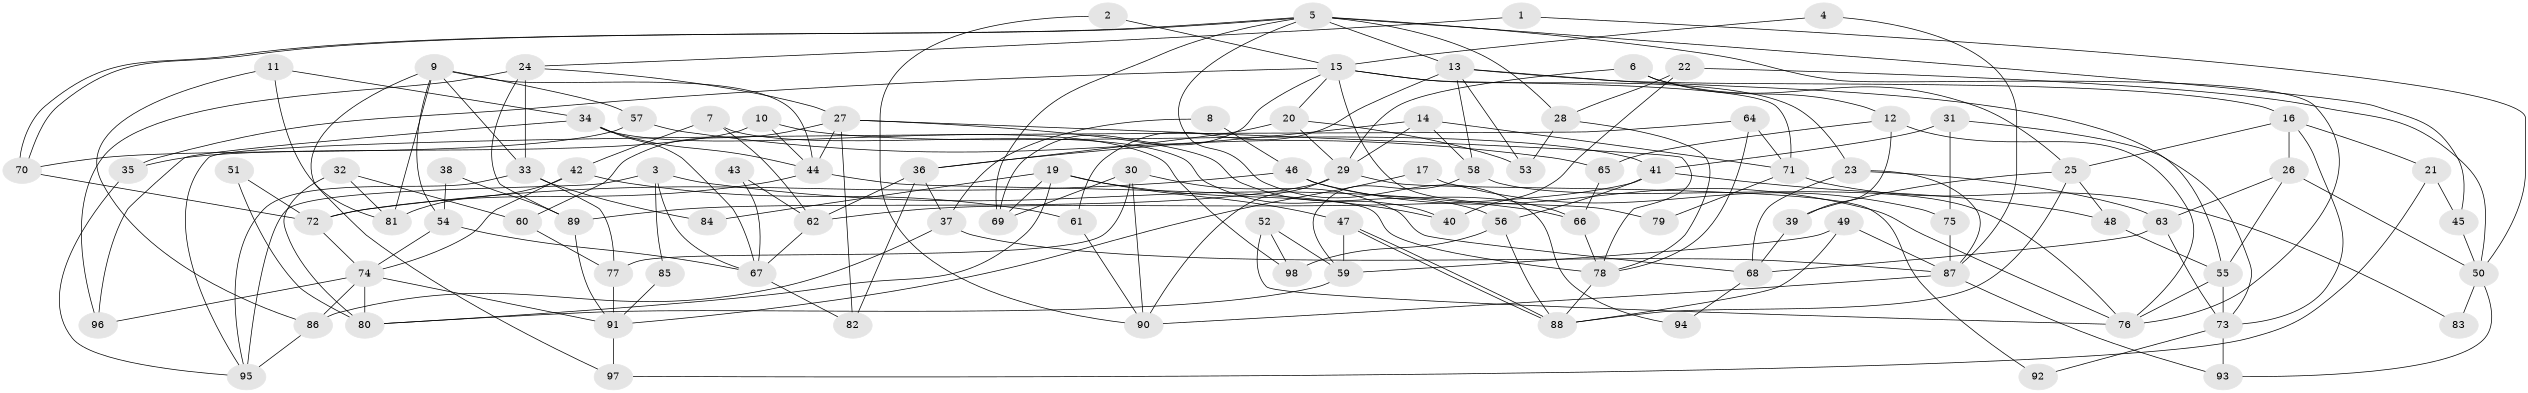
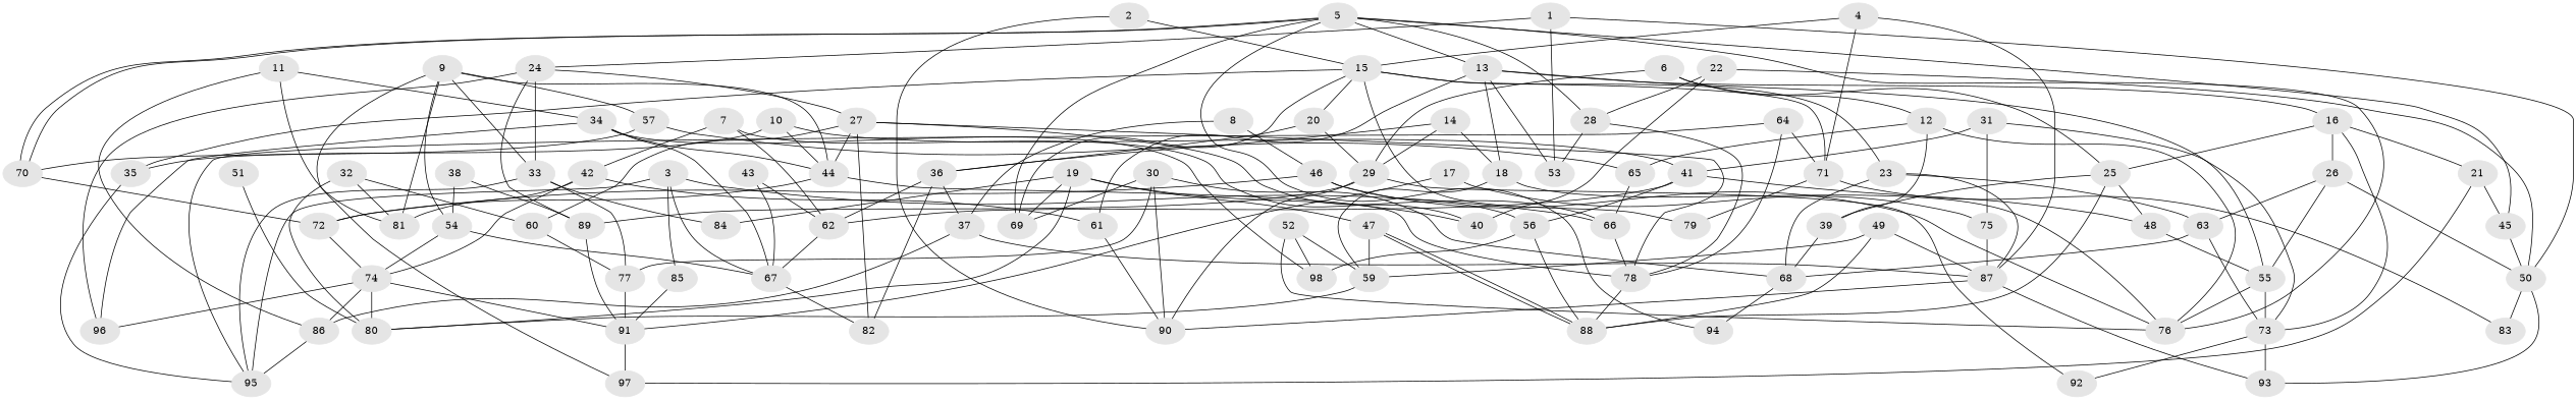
  graph {
    node [color=gray90 style=filled]
    1
    24
    50
    53
    33
    27
    89
    96
    83
    93
    2
    15
    90
    71
    69
    35
    20
    23
    79
    3
    66
    67
    85
    95
    78
    82
    91
    4
    87
    5
    13
    28
    45
    70
    76
    94
    16
    55
-   58
+   58 [label=18]
    61
    72
    6
    12
    25
    29
    39
    65
    48
    88
    92
    7
    40
    42
    62
    81
    74
    8
    37
    46
    86
    9
    44
    54
    57
    97
    84
    77
    10
    41
    56
    11
    34
    98
    68
    21
    26
    73
    59
    14
    36
    63
    17
    75
    19
    47
    80
    22
    60
    30
    31
    32
    38
    43
    49
    51
    52
    64
    1 -- 24
    1 -- 50
-   20 -- 53
+   1 -- 53
    24 -- 33
    24 -- 27
    24 -- 89
    24 -- 96
    50 -- 83
    50 -- 93
    33 -- 95
    33 -- 84
    33 -- 77
    27 -- 78
    27 -- 82
    27 -- 44
    27 -- 56
    27 -- 60
    89 -- 91
    2 -- 15
    2 -- 90
    15 -- 71
    15 -- 69
    15 -- 35
    15 -- 20
    15 -- 23
    15 -- 79
    71 -- 83
    71 -- 79
    35 -- 95
    20 -- 29
    20 -- 36
    23 -- 87
    23 -- 68
    23 -- 63
    3 -- 66
    3 -- 67
    3 -- 85
    3 -- 95
    66 -- 78
    67 -- 82
    85 -- 91
    78 -- 88
    91 -- 97
    4 -- 15
-   14 -- 71
+   4 -- 71
    4 -- 87
    87 -- 93
    87 -- 90
    5 -- 69
    5 -- 13
    5 -- 28
    5 -- 45
    5 -- 70
    5 -- 70
    5 -- 76
    5 -- 94
    13 -- 53
    13 -- 16
    13 -- 55
    13 -- 58
    13 -- 61
    28 -- 53
    28 -- 78
    45 -- 50
    70 -- 72
    16 -- 25
    16 -- 21
    16 -- 26
    16 -- 73
    55 -- 76
    55 -- 73
    58 -- 76
    58 -- 59
    61 -- 90
    72 -- 74
    6 -- 12
    6 -- 25
    6 -- 29
    12 -- 76
    12 -- 39
    12 -- 65
    25 -- 39
    25 -- 48
    25 -- 88
    29 -- 89
    29 -- 90
    29 -- 92
    39 -- 68
    65 -- 66
    48 -- 55
    7 -- 40
    7 -- 42
    7 -- 62
    42 -- 61
    42 -- 81
    42 -- 74
    62 -- 67
    74 -- 96
    74 -- 91
    74 -- 86
    74 -- 80
    8 -- 37
    8 -- 46
    37 -- 87
    37 -- 86
    46 -- 66
    46 -- 76
    46 -- 72
    86 -- 95
    9 -- 33
    9 -- 81
    9 -- 44
    9 -- 54
    9 -- 57
    9 -- 97
    44 -- 78
    44 -- 72
    54 -- 67
    54 -- 74
    57 -- 70
    57 -- 65
    77 -- 91
    10 -- 35
    10 -- 44
    10 -- 41
    41 -- 48
    41 -- 62
    41 -- 56
    56 -- 88
    56 -- 98
    11 -- 81
    11 -- 86
    11 -- 34
    34 -- 96
    34 -- 67
    34 -- 44
    34 -- 98
    68 -- 94
    21 -- 45
    21 -- 97
    26 -- 50
    26 -- 55
    26 -- 63
    73 -- 93
    73 -- 92
    59 -- 80
    14 -- 58
    14 -- 29
    14 -- 36
    36 -- 82
    36 -- 62
    36 -- 37
    63 -- 68
    63 -- 73
    17 -- 91
    17 -- 75
    75 -- 87
    19 -- 69
    19 -- 40
    19 -- 84
    19 -- 47
    19 -- 80
    47 -- 88
    47 -- 88
    47 -- 59
    22 -- 50
    22 -- 28
    22 -- 40
    60 -- 77
    30 -- 90
    30 -- 69
    30 -- 77
    30 -- 68
    31 -- 41
    31 -- 73
    31 -- 75
    32 -- 81
    32 -- 80
    32 -- 60
    38 -- 89
    38 -- 54
    43 -- 67
    43 -- 62
    49 -- 87
    49 -- 88
    49 -- 59
-   51 -- 72
    51 -- 80
    52 -- 76
    52 -- 98
    52 -- 59
    64 -- 71
    64 -- 95
    64 -- 78
  }
